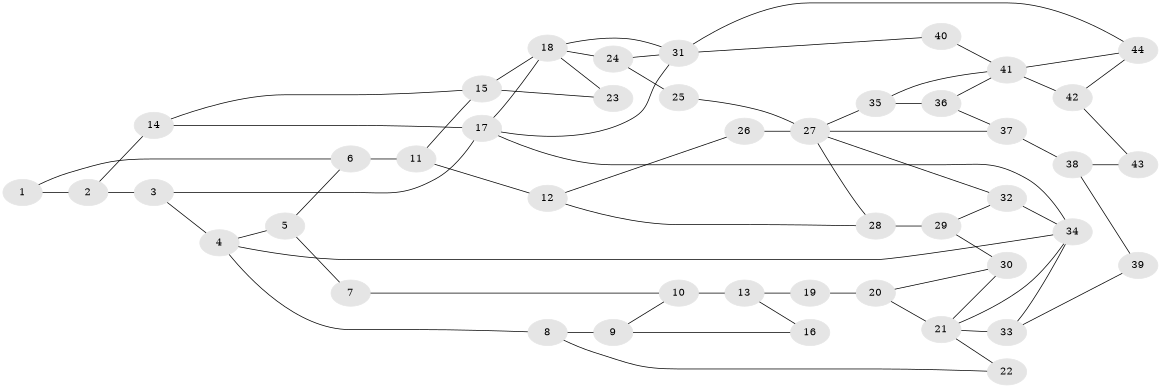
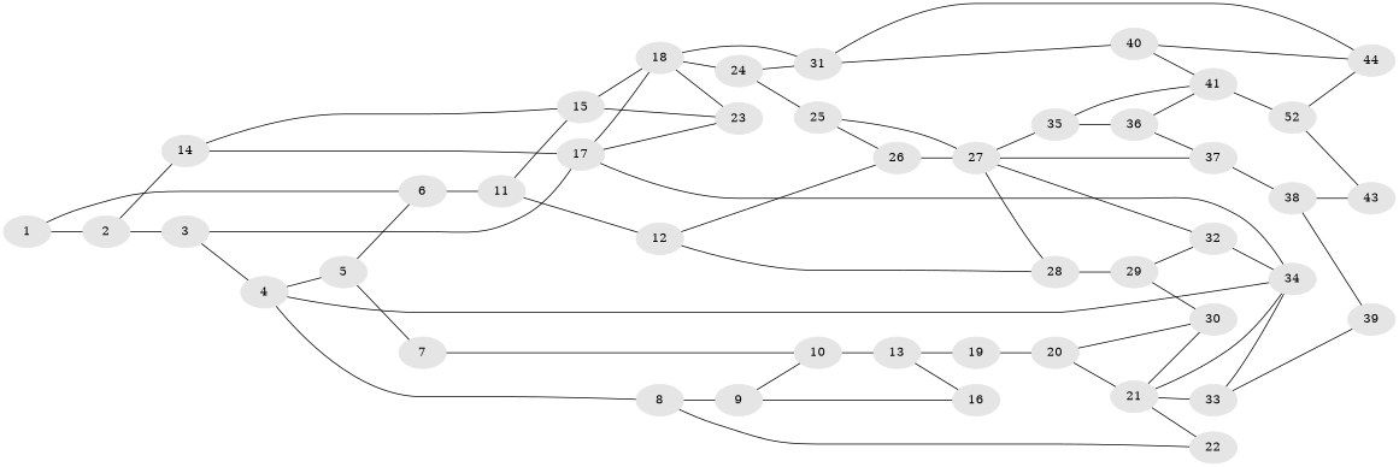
  graph {
    rankdir=LR
    node [color=gray90 style=filled]
    edge [weight=1.0]
    1
    2
    6
    3
    14
    11
    4
    17
    15
    5
    8
    34
    18
    31
    7
    9
    22
    10
    12
    13
    16
    19
    26
    28
    23
    27
    29
    20
    24
    40
    44
    25
    21
    30
    33
    39
    32
    35
    37
    36
    41
    38
-   42
+   42 [label=52]
    43
    1 -- 2 [weight=2.0]
    1 -- 6
    2 -- 3 [weight=2.0]
    2 -- 14 [weight=2.0]
    6 -- 11
    3 -- 4
    3 -- 17
    14 -- 17
    14 -- 15
    11 -- 15 [weight=2.0]
    11 -- 12 [weight=2.0]
    4 -- 5
    4 -- 8
    4 -- 34
    17 -- 34
    17 -- 18
-   17 -- 31 [weight=2.0]
+   17 -- 23 [weight=2.0]
    15 -- 18
    15 -- 23 [weight=2.0]
    5 -- 6
    5 -- 7 [weight=2.0]
    8 -- 9
    8 -- 22
    18 -- 31
    18 -- 23
    18 -- 24
    31 -- 40
    31 -- 44
    7 -- 10
    9 -- 10
    9 -- 16 [weight=2.0]
    10 -- 13
    12 -- 26
    12 -- 28
    13 -- 16
    13 -- 19 [weight=2.0]
    19 -- 20
    26 -- 27
    28 -- 29
    27 -- 28
    27 -- 32
    27 -- 35
    27 -- 37
    29 -- 30
    29 -- 32
    20 -- 21
    20 -- 30
    24 -- 31
    24 -- 25
-   41 -- 44
+   40 -- 44
    40 -- 41
+   25 -- 26
    25 -- 27
    21 -- 34
    21 -- 22 [weight=2.0]
    21 -- 30
    21 -- 33
    33 -- 34
    33 -- 39 [weight=2.0]
    32 -- 34
    35 -- 36
    35 -- 41
    37 -- 38
    36 -- 37
    36 -- 41
    41 -- 42
    38 -- 39 [weight=2.0]
    38 -- 43 [weight=2.0]
    42 -- 44
    42 -- 43
  }
